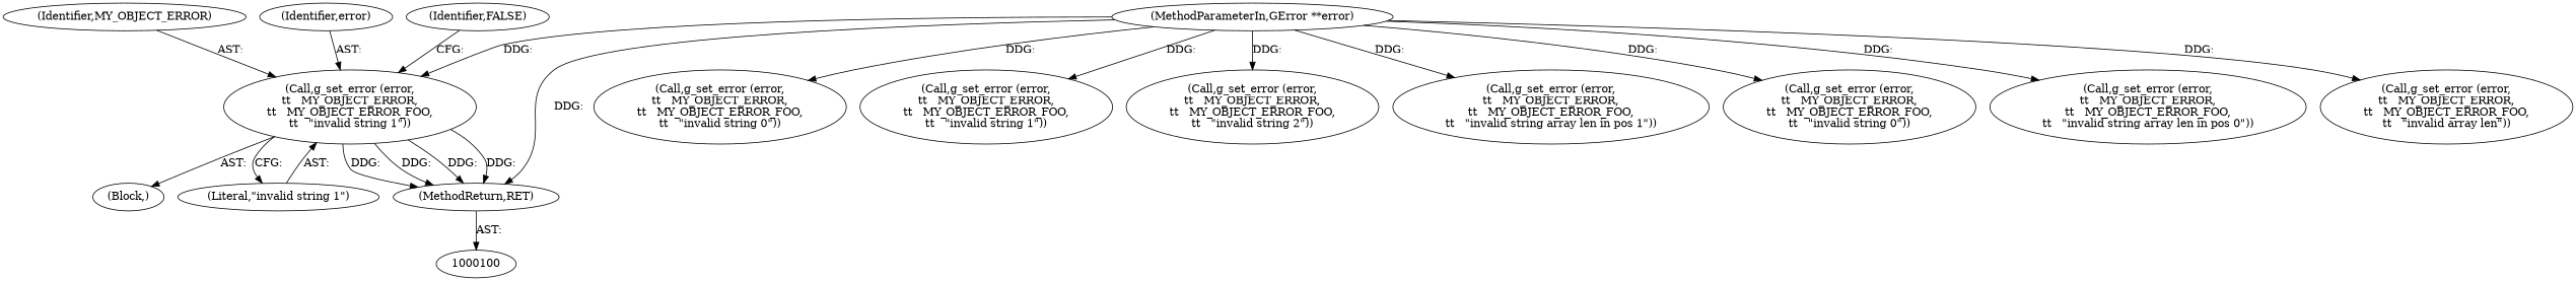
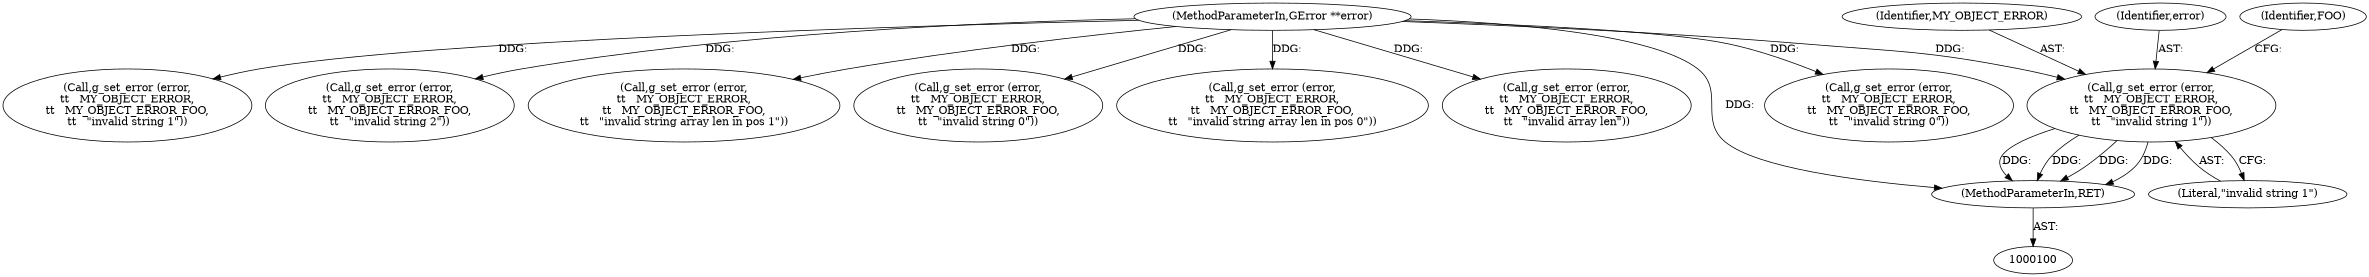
  digraph {
    n1 [label="(Call,g_set_error (error,\n\t\t   MY_OBJECT_ERROR,\n\t\t   MY_OBJECT_ERROR_FOO,\n\t\t   \"invalid string 1\"))"]
-   n2 [label="(Block,)"]
    n3 [label="(Literal,\"invalid string 1\")"]
-   n4 [label="(MethodReturn,RET)"]
+   n4 [label="(MethodParameterIn,RET)"]
    1000100
    n6 [label="(MethodParameterIn,GError **error)"]
    n7 [label="(Call,g_set_error (error,\n\t\t   MY_OBJECT_ERROR,\n\t\t   MY_OBJECT_ERROR_FOO,\n\t\t   \"invalid string 0\"))"]
    n8 [label="(Call,g_set_error (error,\n\t\t   MY_OBJECT_ERROR,\n\t\t   MY_OBJECT_ERROR_FOO,\n\t\t   \"invalid string 1\"))"]
    n9 [label="(Call,g_set_error (error,\n\t\t   MY_OBJECT_ERROR,\n\t\t   MY_OBJECT_ERROR_FOO,\n\t\t   \"invalid string 2\"))"]
    n10 [label="(Call,g_set_error (error,\n\t\t   MY_OBJECT_ERROR,\n\t\t   MY_OBJECT_ERROR_FOO,\n\t\t   \"invalid string array len in pos 1\"))"]
    n11 [label="(Call,g_set_error (error,\n\t\t   MY_OBJECT_ERROR,\n\t\t   MY_OBJECT_ERROR_FOO,\n\t\t   \"invalid string 0\"))"]
    n12 [label="(Call,g_set_error (error,\n\t\t   MY_OBJECT_ERROR,\n\t\t   MY_OBJECT_ERROR_FOO,\n\t\t   \"invalid string array len in pos 0\"))"]
    n13 [label="(Call,g_set_error (error,\n\t\t   MY_OBJECT_ERROR,\n\t\t   MY_OBJECT_ERROR_FOO,\n\t\t   \"invalid array len\"))"]
    n14 [label="(Identifier,MY_OBJECT_ERROR)"]
    n15 [label="(Identifier,error)"]
-   n16 [label="(Identifier,FALSE)"]
-   n1 -> n2 [label="AST: "]
+   n16 [label="(Identifier,FOO)"]
    n1 -> n3 [label="CFG: "]
    n1 -> n4 [label="DDG: "]
    n1 -> n4 [label="DDG: "]
    n1 -> n4 [label="DDG: "]
    n1 -> n4 [label="DDG: "]
    n3 -> n1 [label="AST: "]
    n4 -> 1000100 [label="AST: "]
    n6 -> n1 [label="DDG: "]
    n6 -> n4 [label="DDG: "]
    n6 -> n7 [label="DDG: "]
    n6 -> n8 [label="DDG: "]
    n6 -> n9 [label="DDG: "]
    n6 -> n10 [label="DDG: "]
    n6 -> n11 [label="DDG: "]
    n6 -> n12 [label="DDG: "]
    n6 -> n13 [label="DDG: "]
    n14 -> n1 [label="AST: "]
    n15 -> n1 [label="AST: "]
    n16 -> n1 [label="CFG: "]
  }
